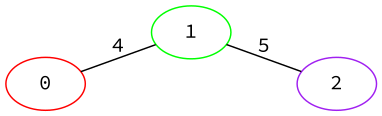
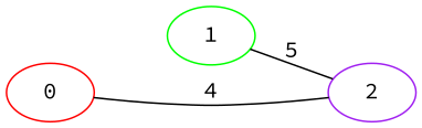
  graph {
    fontname="Source Code Pro"
    rankdir=LR
    node [fontname="Source Code Pro"]
    edge [fontname="Source Code Pro"]
    0 [color=red weight=1]
    1 [color=green weight=2]
    2 [color=purple weight=4]
-   0 -- 1 [label=4]
+   0 -- 2 [label=4]
    1 -- 2 [label=5]
  }
